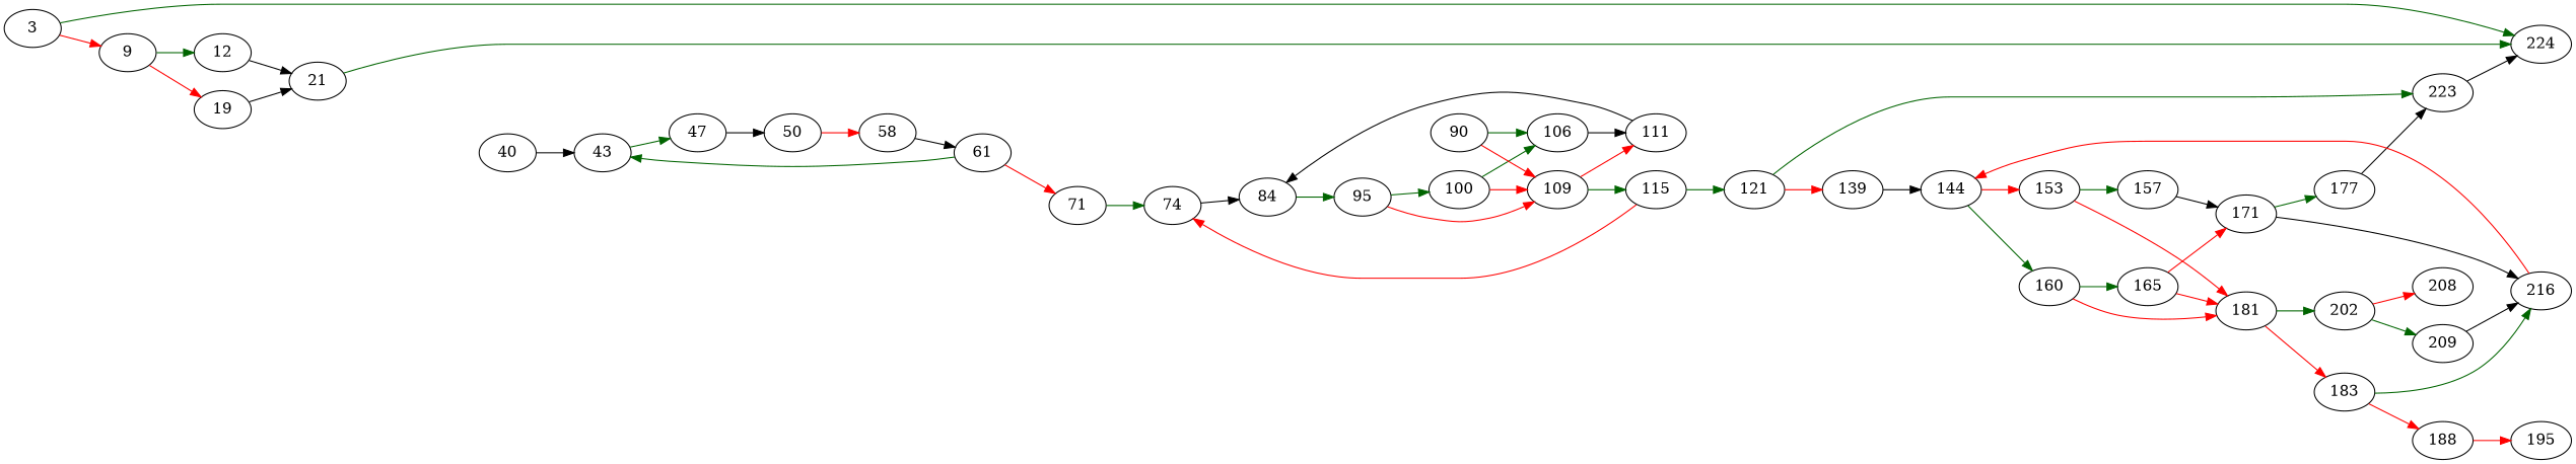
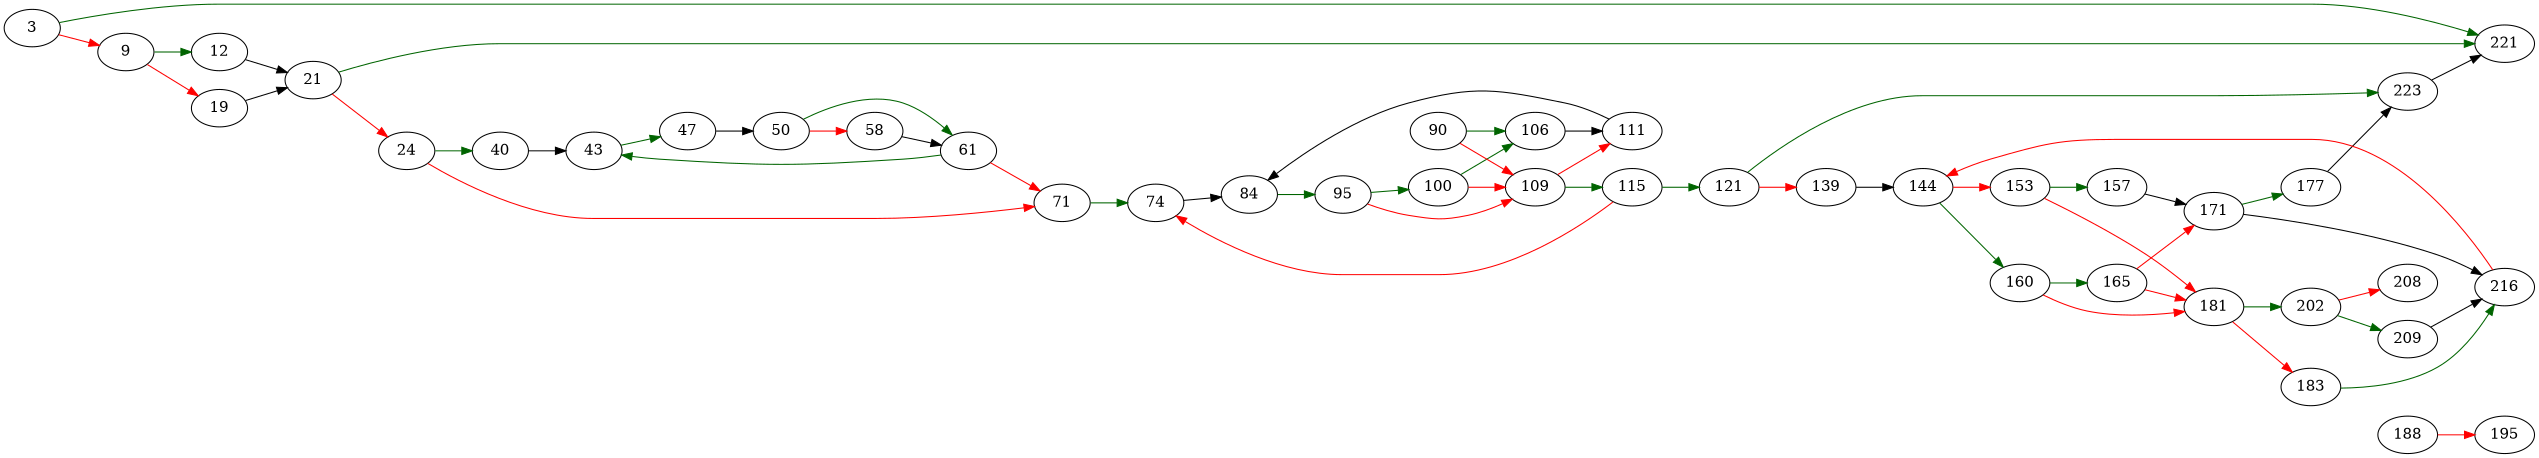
  strict digraph {
    rankdir=LR
    edge [color=darkgreen cond=true]
    3 [entry=true]
-   224
+   224 [label=221]
    9
    12
    19
    21
+   24
    40
    71
    43
    74
    47
    84
    121
    223
    139
    50
    61
    58
    95
    144
    109
    100
    115
    111
    106
    90
    160
    153
    181
    165
    157
    202
    183
    171
    177
    216
    209
    208
    188
    195
    3 -> 224
    3 -> 9 [color=red cond=false]
    9 -> 12
    9 -> 19 [color=red cond=false]
    12 -> 21 [color="" cond=""]
    19 -> 21 [color="" cond=""]
    21 -> 224
+   21 -> 24 [color=red cond=false]
+   24 -> 40
+   24 -> 71 [color=red cond=false]
    40 -> 43 [color="" cond=""]
    71 -> 74
    43 -> 47
    74 -> 84 [color="" cond=""]
    47 -> 50 [color="" cond=""]
    84 -> 95
    121 -> 223
    121 -> 139 [color=red cond=false]
    223 -> 224 [color="" cond=""]
    139 -> 144 [color="" cond=""]
+   50 -> 61
    50 -> 58 [color=red cond=false]
    61 -> 71 [color=red cond=false]
    61 -> 43
    58 -> 61 [color="" cond=""]
    95 -> 109 [color=red cond=false]
    95 -> 100
    144 -> 160
    144 -> 153 [color=red cond=false]
    109 -> 115
    109 -> 111 [color=red cond=false]
    100 -> 109 [color=red cond=false]
    100 -> 106
    115 -> 74 [color=red cond=false]
    115 -> 121
    111 -> 84 [color="" cond=""]
    106 -> 111 [color="" cond=""]
    90 -> 109 [color=red cond=false]
    90 -> 106
    160 -> 181 [color=red cond=false]
    160 -> 165
    153 -> 181 [color=red cond=false]
    153 -> 157
    181 -> 202
    181 -> 183 [color=red cond=false]
    165 -> 181 [color=red cond=false]
    165 -> 171 [color=red]
    157 -> 171 [color="" cond=""]
    202 -> 209
    202 -> 208 [color=red cond=false]
    183 -> 216
-   183 -> 188 [color=red cond=false]
    171 -> 177
    171 -> 216 [color=black cond=false]
    177 -> 223 [color="" cond=""]
    216 -> 144 [color=red cond=false]
    209 -> 216 [color="" cond=""]
    188 -> 195 [color=red cond=false]
  }
